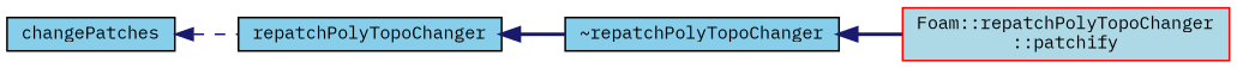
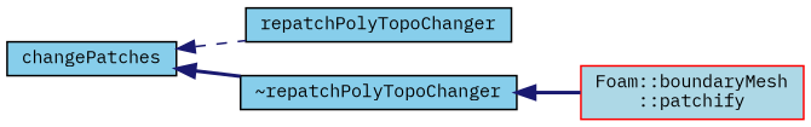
  digraph {
    fontname="IBM Plex Mono"
    rankdir=LR
    node [color=black fillcolor=skyblue fontname="IBM Plex Mono" fontsize=10 shape=record style=filled]
    edge [color=midnightblue dir=back fontname="IBM Plex Mono" fontsize=10 labelfontname=FreeSans labelfontsize=10 style=bold]
    n1 [fontcolor=black height=0.2 label=changePatches width=0.4]
    n2 [height=0.2 label=repatchPolyTopoChanger width=0.4]
    n3 [height=0.2 label="~repatchPolyTopoChanger" width=0.4]
-   n4 [color=red fillcolor=lightblue height=0.2 label="Foam::repatchPolyTopoChanger\l::patchify" width=0.4]
+   n4 [color=red fillcolor=lightblue height=0.2 label="Foam::boundaryMesh\l::patchify" width=0.4]
    n1 -> n2 [style=dashed]
-   n2 -> n3
+   n1 -> n3
    n3 -> n4
  }
